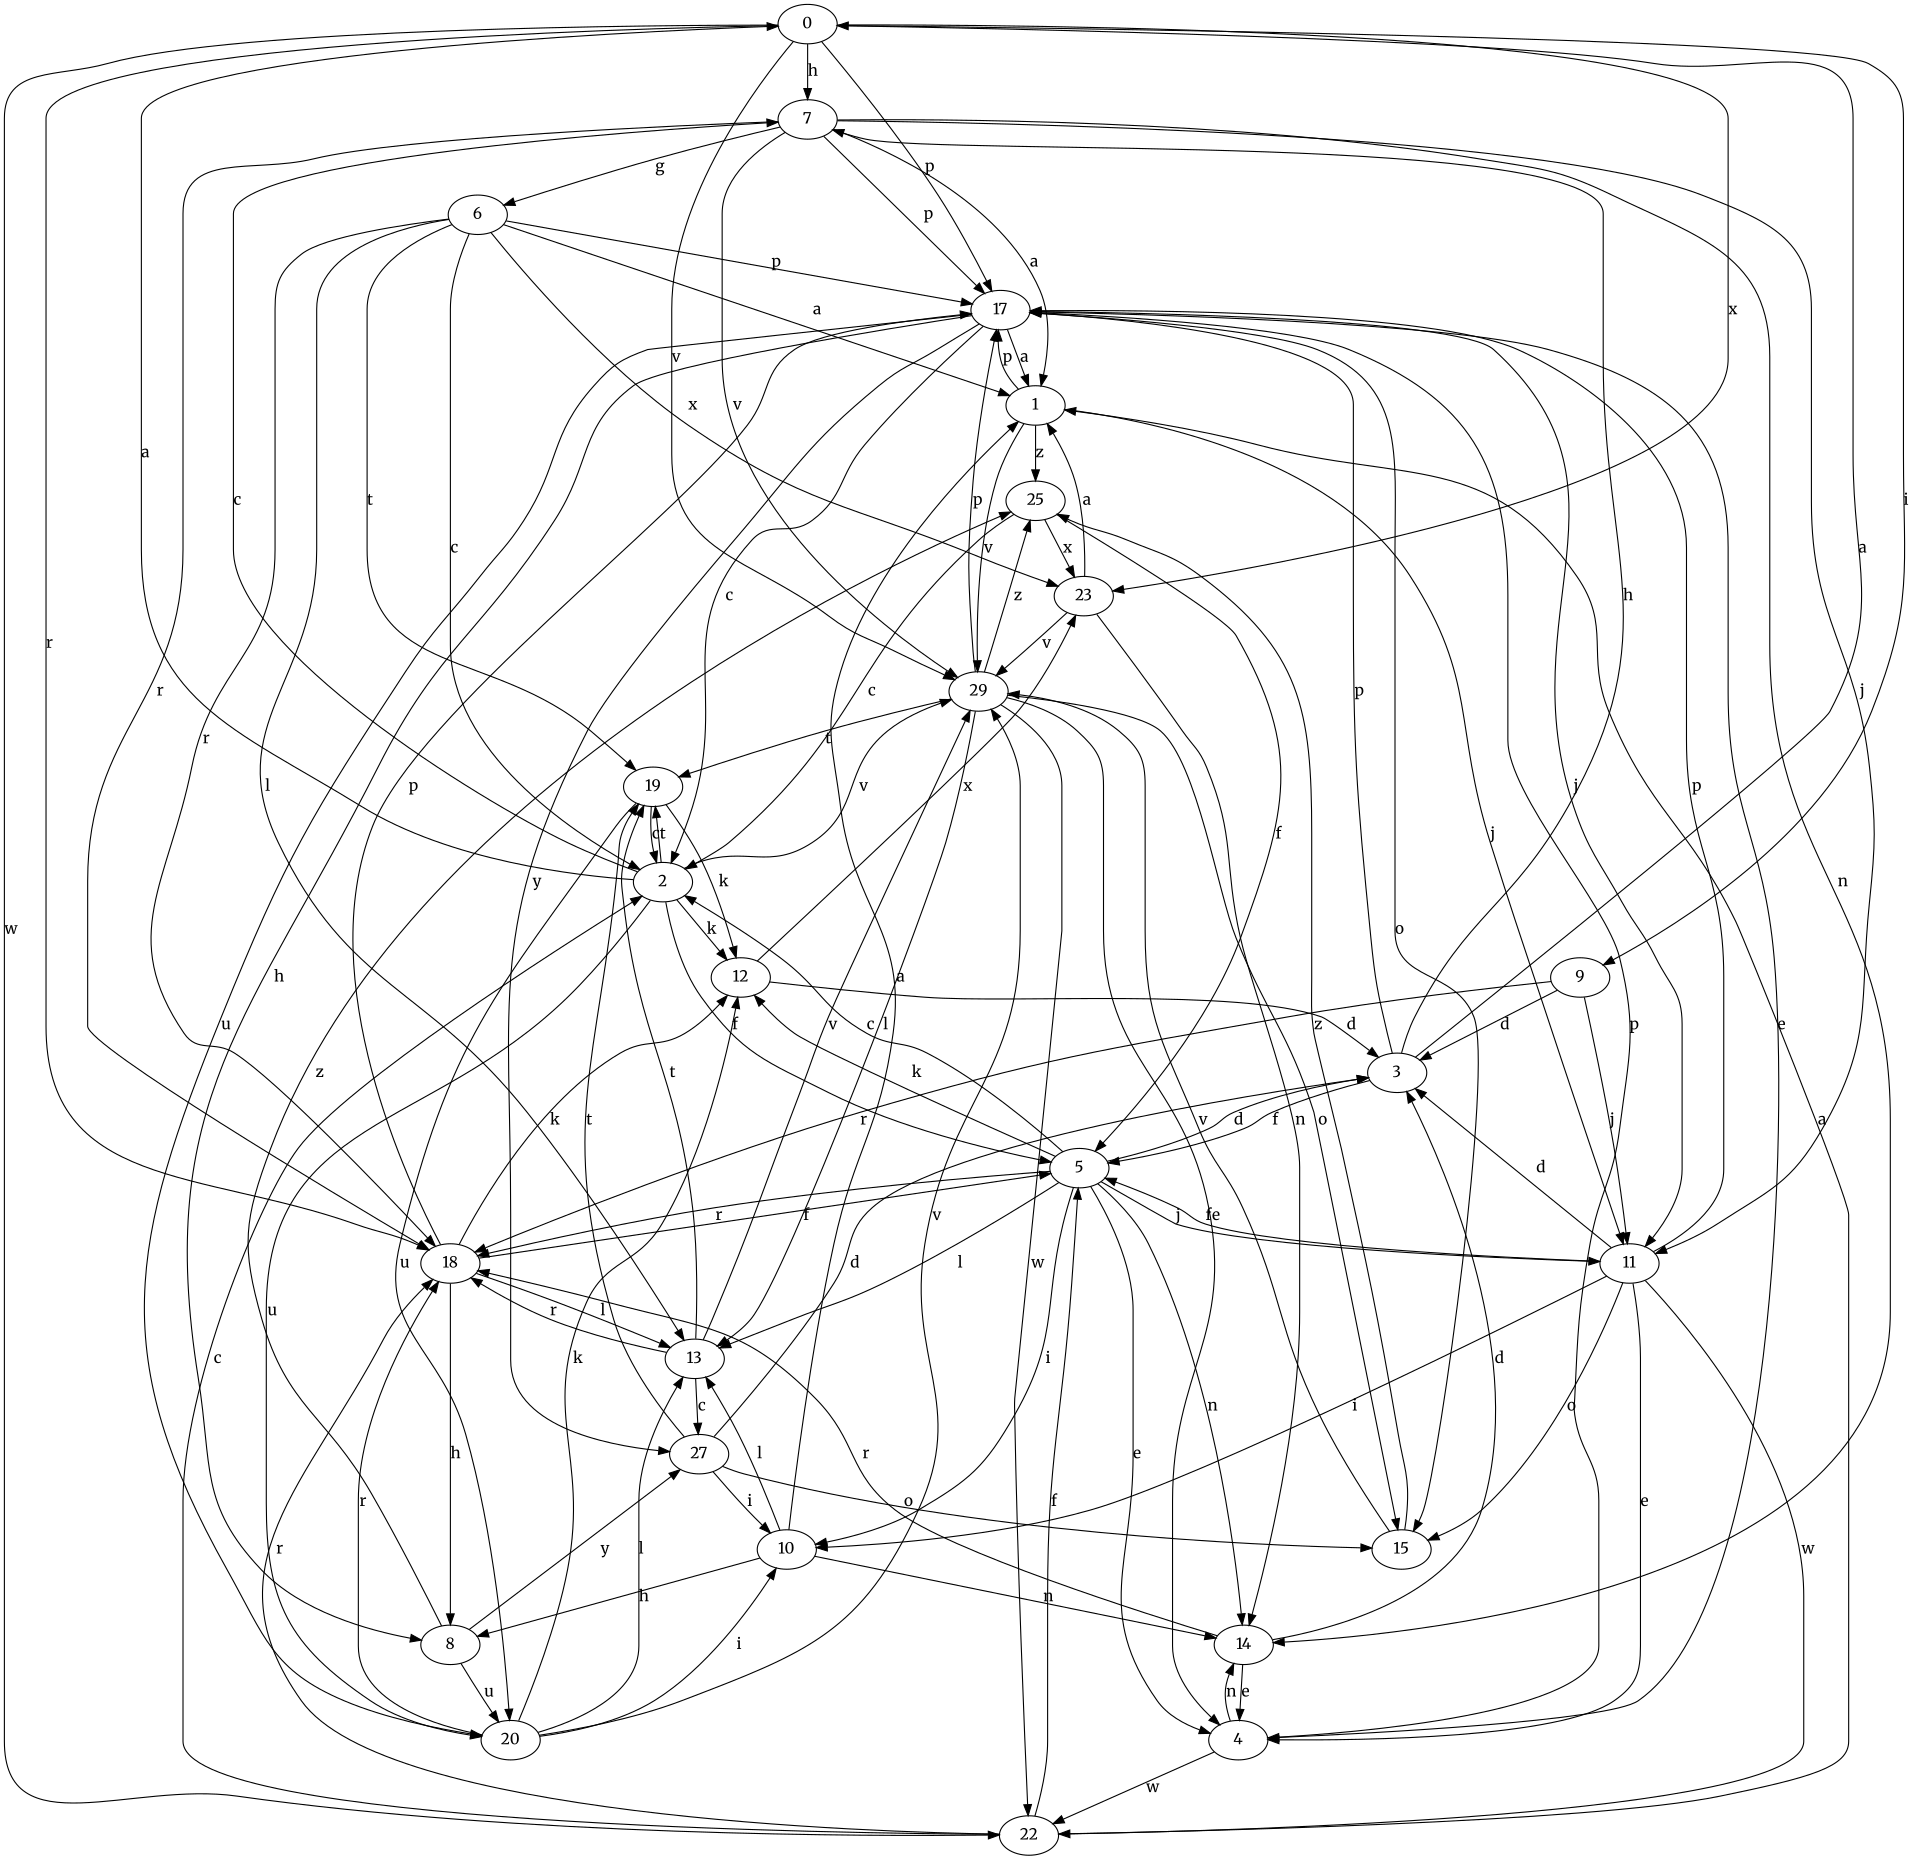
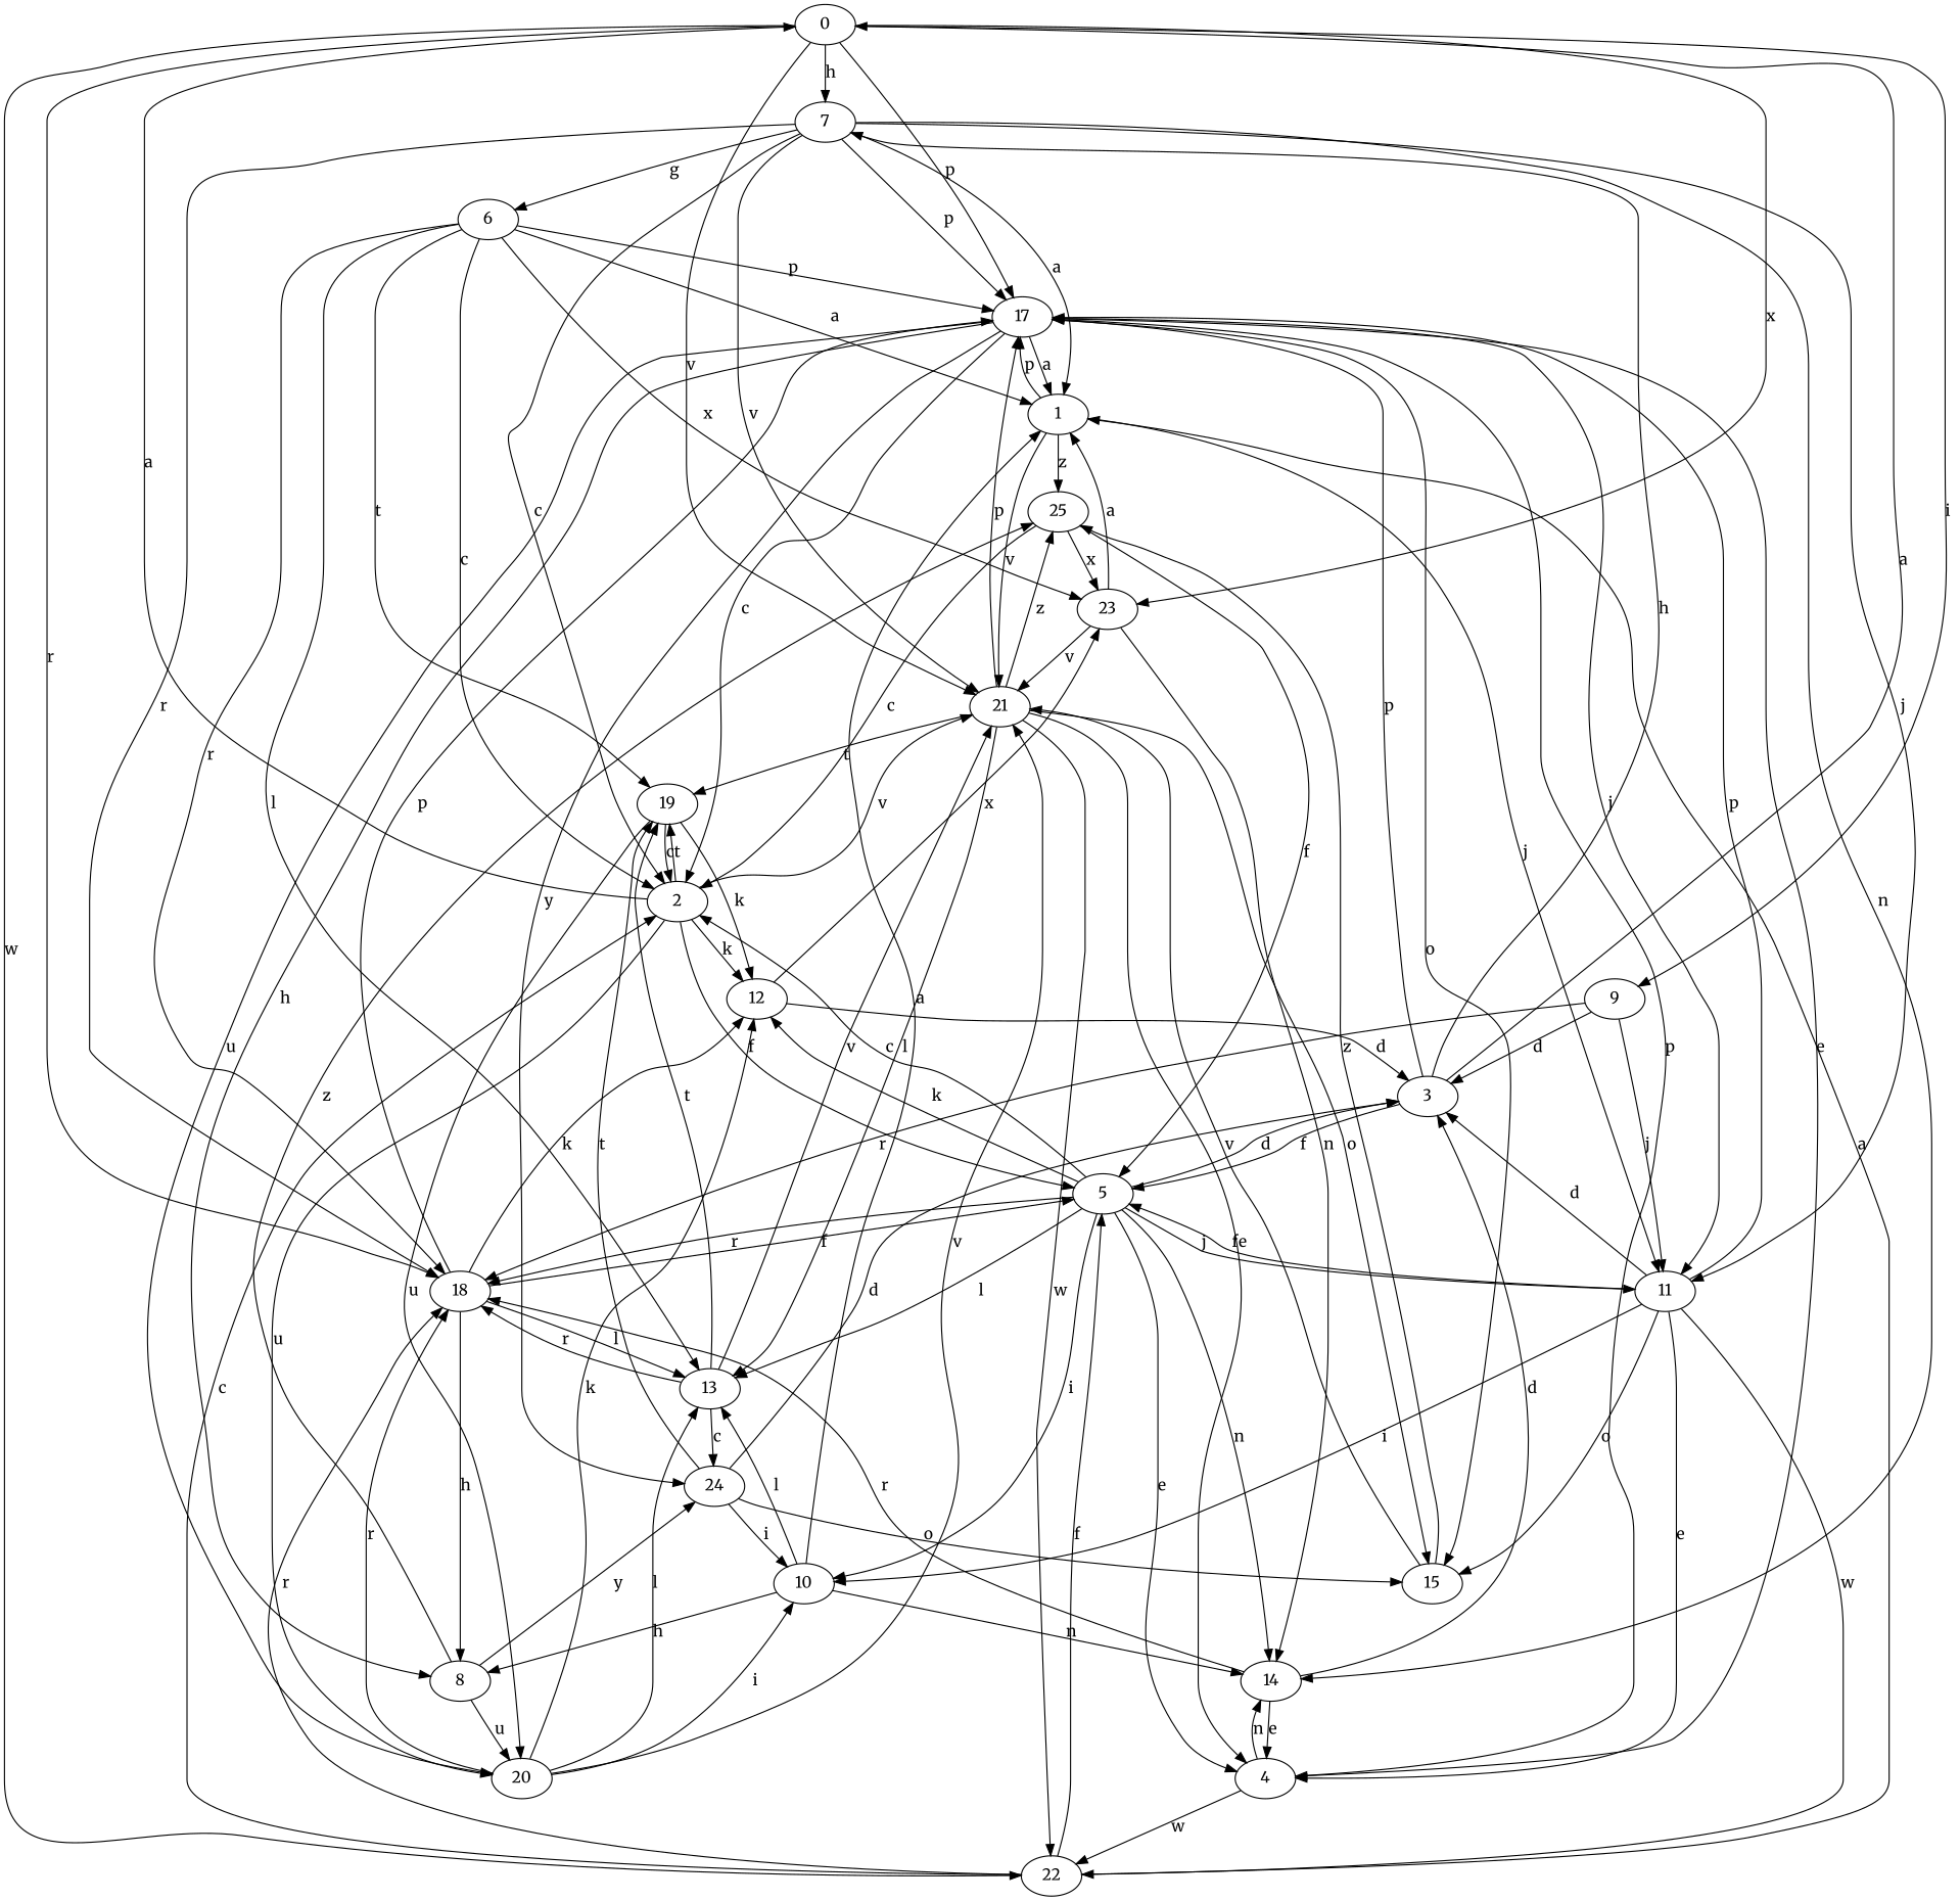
  strict digraph {
    fontname=Merriweather
    node [fontname=Merriweather]
    edge [fontname=Merriweather]
    0
    7
    9
    17
    18
-   21 [label=29]
+   21
    22
    23
    1
    11
    2
    14
    6
    3
    20
    4
    8
-   24 [label=27]
+   24
    15
    5
    12
    13
    25
    19
    10
    0 -> 7 [label=h]
    0 -> 9 [label=i]
    0 -> 17 [label=p]
    0 -> 18 [label=r]
    0 -> 21 [label=v]
    0 -> 22 [label=w]
    0 -> 23 [label=x]
    7 -> 17 [label=p]
    7 -> 18 [label=r]
    7 -> 21 [label=v]
    7 -> 1 [label=a]
    7 -> 11 [label=j]
-   2 -> 7 [label=c]
+   7 -> 2 [label=c]
    7 -> 14 [label=n]
    7 -> 6 [label=g]
    9 -> 18 [label=r]
    9 -> 11 [label=j]
    9 -> 3 [label=d]
    17 -> 1 [label=a]
    17 -> 11 [label=j]
    17 -> 2 [label=c]
    17 -> 20 [label=u]
    17 -> 4 [label=e]
    17 -> 8 [label=h]
    17 -> 24 [label=y]
    17 -> 15 [label=o]
    18 -> 17 [label=p]
    18 -> 8 [label=h]
    18 -> 5 [label=f]
    18 -> 12 [label=k]
    18 -> 13 [label=l]
    21 -> 17 [label=p]
    21 -> 22 [label=w]
    21 -> 4 [label=e]
    21 -> 15 [label=o]
    21 -> 13 [label=l]
    21 -> 25 [label=z]
    21 -> 19 [label=t]
    22 -> 18 [label=r]
    22 -> 1 [label=a]
    22 -> 2 [label=c]
    22 -> 5 [label=f]
    23 -> 21 [label=v]
    23 -> 1 [label=a]
    23 -> 14 [label=n]
    1 -> 17 [label=p]
    1 -> 21 [label=v]
    1 -> 11 [label=j]
    1 -> 25 [label=z]
    11 -> 17 [label=p]
    11 -> 22 [label=w]
    11 -> 3 [label=d]
    11 -> 4 [label=e]
    11 -> 15 [label=o]
    11 -> 5 [label=f]
    11 -> 10 [label=i]
    2 -> 0 [label=a]
    2 -> 21 [label=v]
    2 -> 20 [label=u]
    2 -> 5 [label=f]
    2 -> 12 [label=k]
    2 -> 19 [label=t]
    14 -> 18 [label=r]
    14 -> 3 [label=d]
    14 -> 4 [label=e]
    6 -> 17 [label=p]
    6 -> 18 [label=r]
    6 -> 23 [label=x]
    6 -> 1 [label=a]
    6 -> 2 [label=c]
    6 -> 13 [label=l]
    6 -> 19 [label=t]
    3 -> 0 [label=a]
    3 -> 7 [label=h]
    3 -> 17 [label=p]
    3 -> 5 [label=f]
    20 -> 18 [label=r]
    20 -> 21 [label=v]
    20 -> 12 [label=k]
    20 -> 13 [label=l]
    20 -> 10 [label=i]
    4 -> 17 [label=p]
    4 -> 22 [label=w]
    4 -> 14 [label=n]
    8 -> 20 [label=u]
    8 -> 24 [label=y]
    8 -> 25 [label=z]
    24 -> 3 [label=d]
    24 -> 15 [label=o]
    24 -> 19 [label=t]
    24 -> 10 [label=i]
    15 -> 21 [label=v]
    15 -> 25 [label=z]
    5 -> 18 [label=r]
    5 -> 11 [label=j]
    5 -> 2 [label=c]
    5 -> 14 [label=n]
    5 -> 3 [label=d]
    5 -> 4 [label=e]
    5 -> 12 [label=k]
    5 -> 13 [label=l]
    5 -> 10 [label=i]
    12 -> 23 [label=x]
    12 -> 3 [label=d]
    13 -> 18 [label=r]
    13 -> 21 [label=v]
    13 -> 24 [label=c]
    13 -> 19 [label=t]
    25 -> 23 [label=x]
    25 -> 2 [label=c]
    25 -> 5 [label=f]
    19 -> 2 [label=c]
    19 -> 20 [label=u]
    19 -> 12 [label=k]
    10 -> 1 [label=a]
    10 -> 14 [label=n]
    10 -> 8 [label=h]
    10 -> 13 [label=l]
  }
